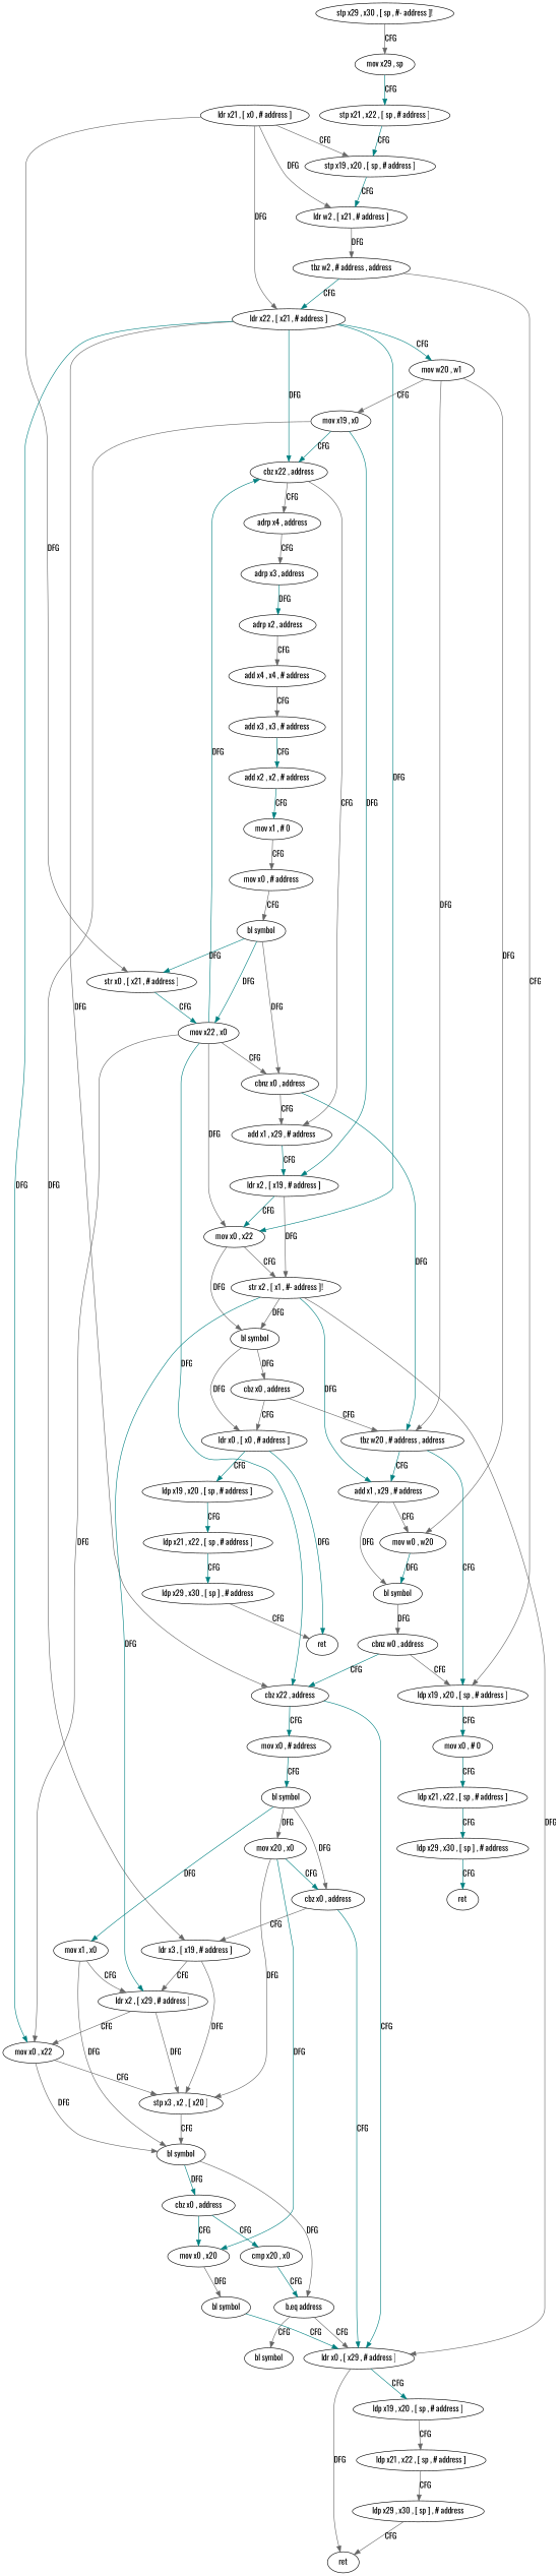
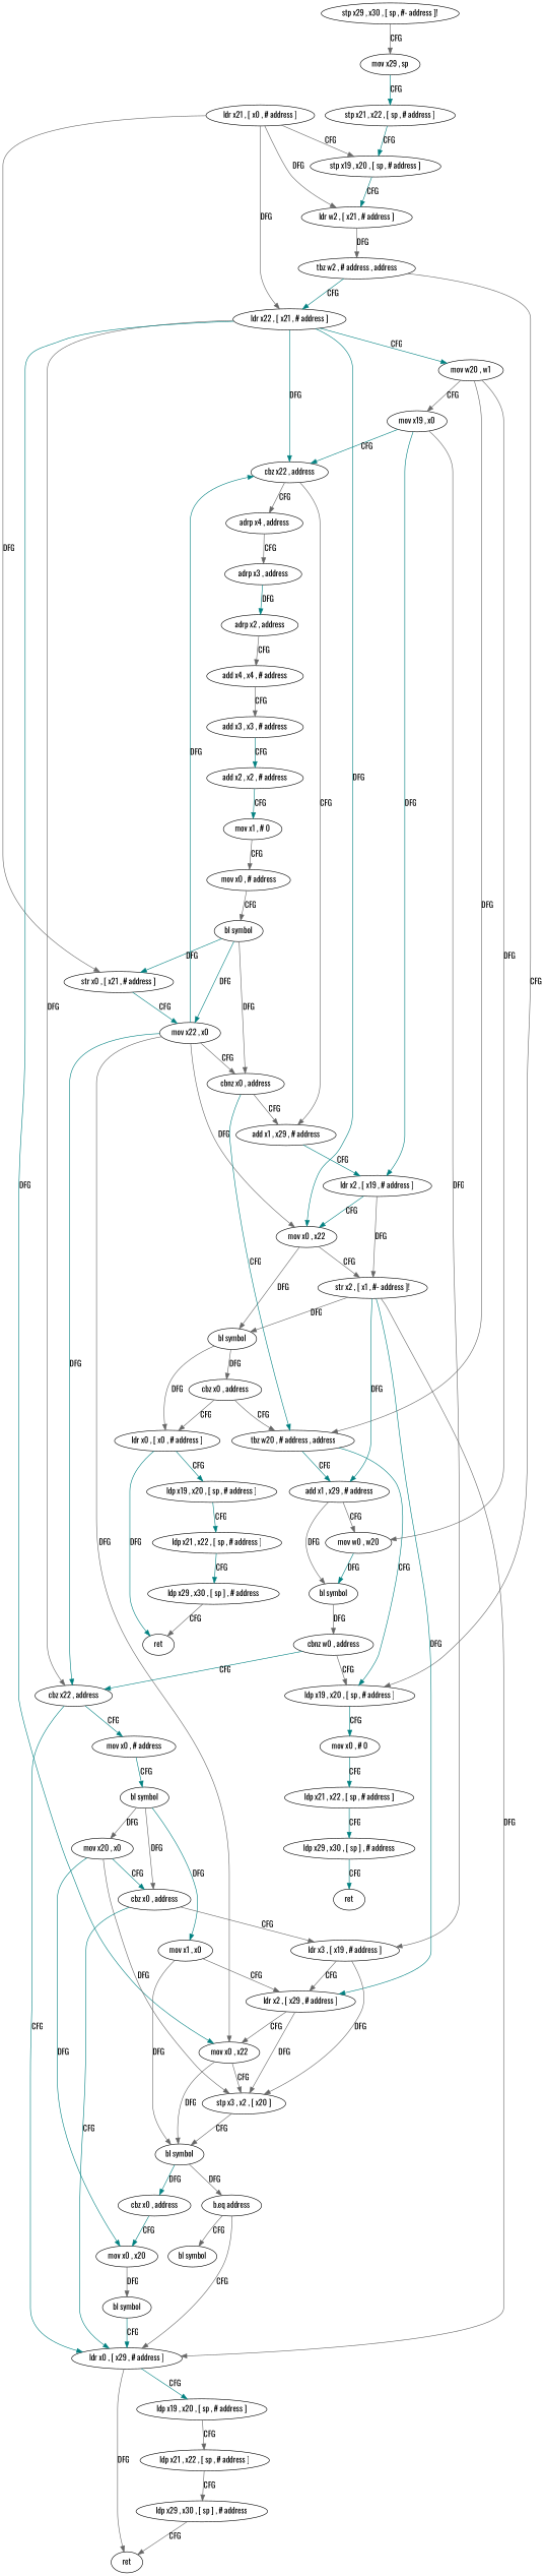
  digraph {
    fontname=Oswald
    node [fontname=Oswald]
    edge [color=gray40 fontname=Oswald]
    n1 [label="stp x29 , x30 , [ sp , #- address ]!"]
    n2 [label="mov x29 , sp"]
    n3 [label="stp x21 , x22 , [ sp , # address ]"]
    n4 [label="stp x19 , x20 , [ sp , # address ]"]
    n5 [label="ldr x21 , [ x0 , # address ]"]
    n6 [label="ldr w2 , [ x21 , # address ]"]
    n7 [label="ldr x22 , [ x21 , # address ]"]
    n8 [label="str x0 , [ x21 , # address ]"]
    n9 [label="tbz w2 , # address , address"]
    n10 [label="mov w20 , w1"]
    n11 [label="cbz x22 , address"]
    n12 [label="mov x0 , x22"]
    n13 [label="cbz x22 , address"]
    n14 [label="mov x0 , x22"]
    n15 [label="mov x22 , x0"]
    n16 [label="ldp x19 , x20 , [ sp , # address ]"]
    n17 [label="mov x0 , # 0"]
    n18 [label="ldp x21 , x22 , [ sp , # address ]"]
    n19 [label="mov x19 , x0"]
    n20 [label="tbz w20 , # address , address"]
    n21 [label="mov w0 , w20"]
    n22 [label="adrp x4 , address"]
    n23 [label="add x1 , x29 , # address"]
    n24 [label="str x2 , [ x1 , #- address ]!"]
    n25 [label="bl symbol"]
    n26 [label="ldr x0 , [ x29 , # address ]"]
    n27 [label="mov x0 , # address"]
    n28 [label="stp x3 , x2 , [ x20 ]"]
    n29 [label="bl symbol"]
    n30 [label="ldp x29 , x30 , [ sp ] , # address"]
    n31 [label=ret]
    n32 [label="ldr x2 , [ x19 , # address ]"]
    n33 [label="ldr x3 , [ x19 , # address ]"]
    n34 [label="add x1 , x29 , # address"]
    n35 [label="bl symbol"]
    n36 [label="ldr x2 , [ x29 , # address ]"]
    n37 [label="adrp x3 , address"]
    n38 [label="adrp x2 , address"]
    n39 [label="add x4 , x4 , # address"]
    n40 [label="add x3 , x3 , # address"]
    n41 [label="add x2 , x2 , # address"]
    n42 [label="mov x1 , # 0"]
    n43 [label="mov x0 , # address"]
    n44 [label="bl symbol"]
    n45 [label="cbnz x0 , address"]
    n46 [label="cbz x0 , address"]
    n47 [label="ldr x0 , [ x0 , # address ]"]
    n48 [label="ldp x19 , x20 , [ sp , # address ]"]
    n49 [label=ret]
    n50 [label="ldp x19 , x20 , [ sp , # address ]"]
    n51 [label=ret]
    n52 [label="ldp x21 , x22 , [ sp , # address ]"]
    n53 [label="cbnz w0 , address"]
    n54 [label="ldp x29 , x30 , [ sp ] , # address"]
    n55 [label="bl symbol"]
    n56 [label="ldp x21 , x22 , [ sp , # address ]"]
    n57 [label="mov x20 , x0"]
    n58 [label="cbz x0 , address"]
    n59 [label="mov x1 , x0"]
    n60 [label="ldp x29 , x30 , [ sp ] , # address"]
    n61 [label="mov x0 , x20"]
    n62 [label="bl symbol"]
    n63 [label="b.eq address"]
    n64 [label="bl symbol"]
    n65 [label="cbz x0 , address"]
-   n66 [label="cmp x20 , x0"]
    n1 -> n2 [label=CFG]
    n2 -> n3 [color=teal label=CFG]
    n3 -> n4 [color=teal label=CFG]
    n4 -> n6 [color=teal label=CFG]
    n5 -> n4 [label=CFG]
    n5 -> n6 [label=DFG]
    n5 -> n7 [label=DFG]
    n5 -> n8 [label=DFG]
    n6 -> n9 [label=DFG]
    n7 -> n10 [color=teal label=CFG]
    n7 -> n11 [color=teal label=DFG]
    n7 -> n12 [color=teal label=DFG]
    n7 -> n13 [label=DFG]
    n7 -> n14 [color=teal label=DFG]
    n8 -> n15 [color=teal label=CFG]
    n9 -> n7 [color=teal label=CFG]
    n9 -> n16 [label=CFG]
    n10 -> n19 [label=CFG]
    n10 -> n20 [label=DFG]
    n10 -> n21 [label=DFG]
    n11 -> n22 [label=CFG]
    n11 -> n23 [label=CFG]
    n12 -> n24 [label=CFG]
    n12 -> n25 [label=DFG]
    n13 -> n26 [color=teal label=CFG]
    n13 -> n27 [color=teal label=CFG]
    n14 -> n28 [label=CFG]
    n14 -> n29 [label=DFG]
    n15 -> n11 [color=teal label=DFG]
    n15 -> n12 [label=DFG]
    n15 -> n13 [color=teal label=DFG]
    n15 -> n14 [label=DFG]
    n15 -> n45 [label=CFG]
    n16 -> n17 [color=teal label=CFG]
    n17 -> n18 [color=teal label=CFG]
    n18 -> n30 [color=teal label=CFG]
    n19 -> n11 [color=teal label=CFG]
    n19 -> n32 [color=teal label=DFG]
    n19 -> n33 [label=DFG]
    n20 -> n16 [color=teal label=CFG]
    n20 -> n34 [color=teal label=CFG]
    n21 -> n35 [color=teal label=DFG]
    n22 -> n37 [label=CFG]
    n23 -> n32 [color=teal label=CFG]
    n24 -> n25 [label=DFG]
    n24 -> n26 [label=DFG]
    n24 -> n34 [color=teal label=DFG]
    n24 -> n36 [color=teal label=DFG]
    n25 -> n46 [label=DFG]
    n25 -> n47 [label=DFG]
    n26 -> n48 [color=teal label=CFG]
    n26 -> n49 [label=DFG]
    n27 -> n55 [color=teal label=CFG]
    n28 -> n29 [label=CFG]
    n29 -> n63 [label=DFG]
    n29 -> n65 [color=teal label=DFG]
    n30 -> n31 [color=teal label=CFG]
    n32 -> n12 [color=teal label=CFG]
    n32 -> n24 [label=DFG]
    n33 -> n28 [label=DFG]
    n33 -> n36 [label=CFG]
    n34 -> n21 [label=CFG]
    n34 -> n35 [label=DFG]
    n35 -> n53 [label=DFG]
    n36 -> n14 [label=CFG]
    n36 -> n28 [label=DFG]
    n37 -> n38 [color=teal label=DFG]
    n38 -> n39 [label=CFG]
    n39 -> n40 [label=CFG]
    n40 -> n41 [color=teal label=CFG]
    n41 -> n42 [color=teal label=CFG]
    n42 -> n43 [label=CFG]
    n43 -> n44 [label=CFG]
    n44 -> n8 [color=teal label=DFG]
    n44 -> n15 [color=teal label=DFG]
    n44 -> n45 [label=DFG]
-   n45 -> n20 [color=teal label=DFG]
+   n45 -> n20 [color=teal label=CFG]
    n45 -> n23 [label=CFG]
    n46 -> n20 [label=CFG]
    n46 -> n47 [label=CFG]
    n47 -> n50 [color=teal label=CFG]
    n47 -> n51 [color=teal label=DFG]
    n48 -> n56 [label=CFG]
    n50 -> n52 [color=teal label=CFG]
    n52 -> n54 [color=teal label=CFG]
    n53 -> n13 [color=teal label=CFG]
    n53 -> n16 [label=CFG]
    n54 -> n51 [label=CFG]
    n55 -> n57 [label=DFG]
    n55 -> n58 [label=DFG]
    n55 -> n59 [color=teal label=DFG]
    n56 -> n60 [label=CFG]
    n57 -> n28 [label=DFG]
    n57 -> n58 [color=teal label=CFG]
    n57 -> n61 [color=teal label=DFG]
    n58 -> n26 [color=teal label=CFG]
    n58 -> n33 [label=CFG]
    n59 -> n29 [label=DFG]
    n59 -> n36 [label=CFG]
    n60 -> n49 [label=CFG]
    n61 -> n62 [label=DFG]
    n62 -> n26 [color=teal label=CFG]
    n63 -> n26 [label=CFG]
    n63 -> n64 [label=CFG]
    n65 -> n61 [color=teal label=CFG]
-   n65 -> n66 [color=teal label=CFG]
-   n66 -> n63 [color=teal label=CFG]
  }
